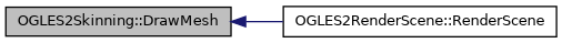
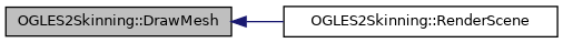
  digraph {
    rankdir=LR
    node [color=black fontname=Helvetica fontsize=10 shape=record style=filled]
    n1 [fillcolor=grey75 fontcolor=black height=0.2 label="OGLES2Skinning::DrawMesh" width=0.4]
-   n2 [fillcolor=white height=0.2 label="OGLES2RenderScene::RenderScene" width=0.4]
+   n2 [fillcolor=white height=0.2 label="OGLES2Skinning::RenderScene" width=0.4]
    n1 -> n2 [color=midnightblue dir=back fontname=Helvetica fontsize=10 labelfontname=Helvetica labelfontsize=10 style=solid]
  }
